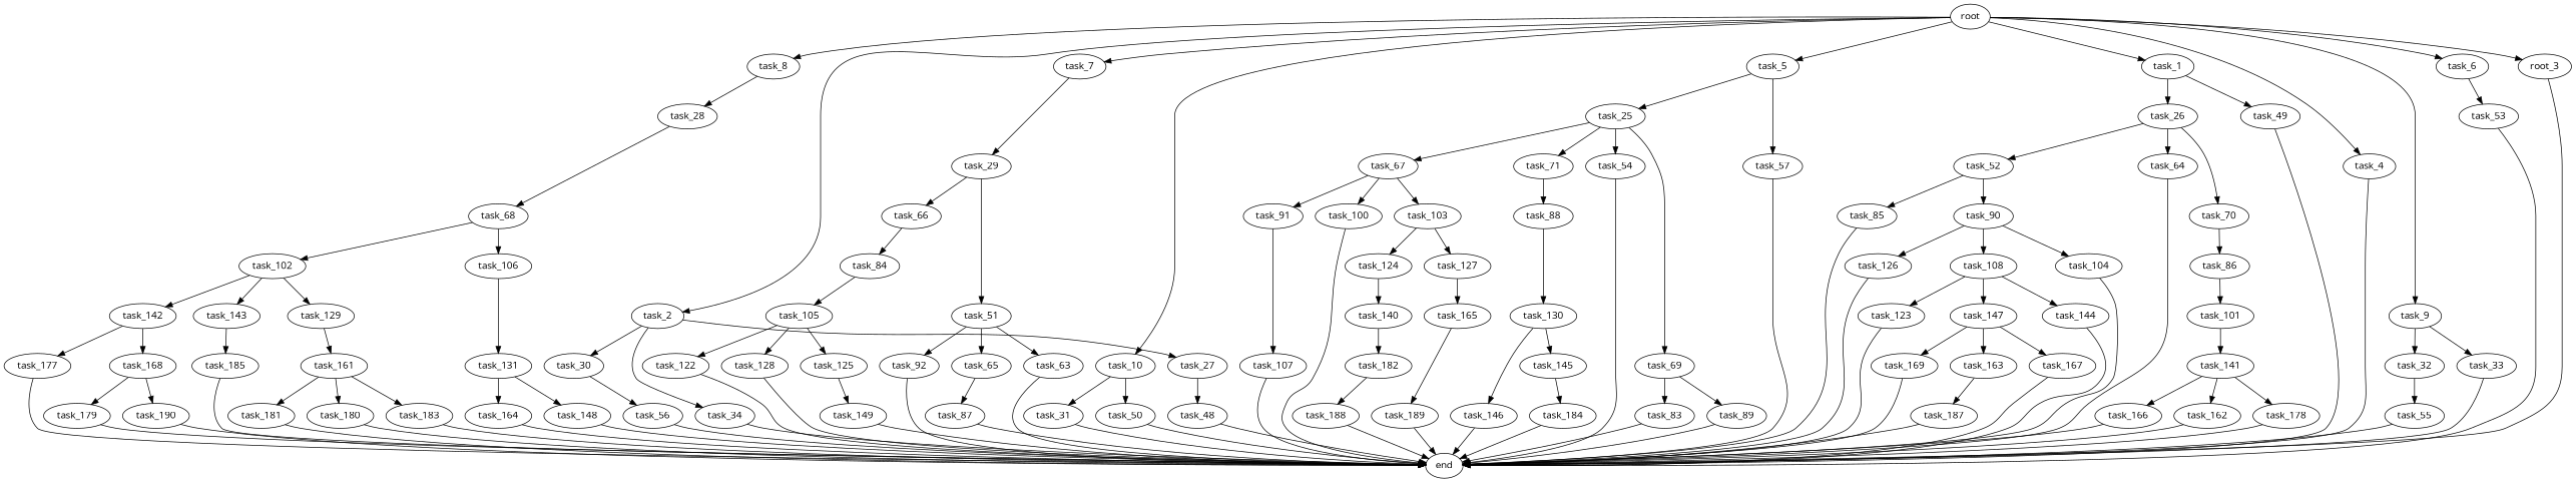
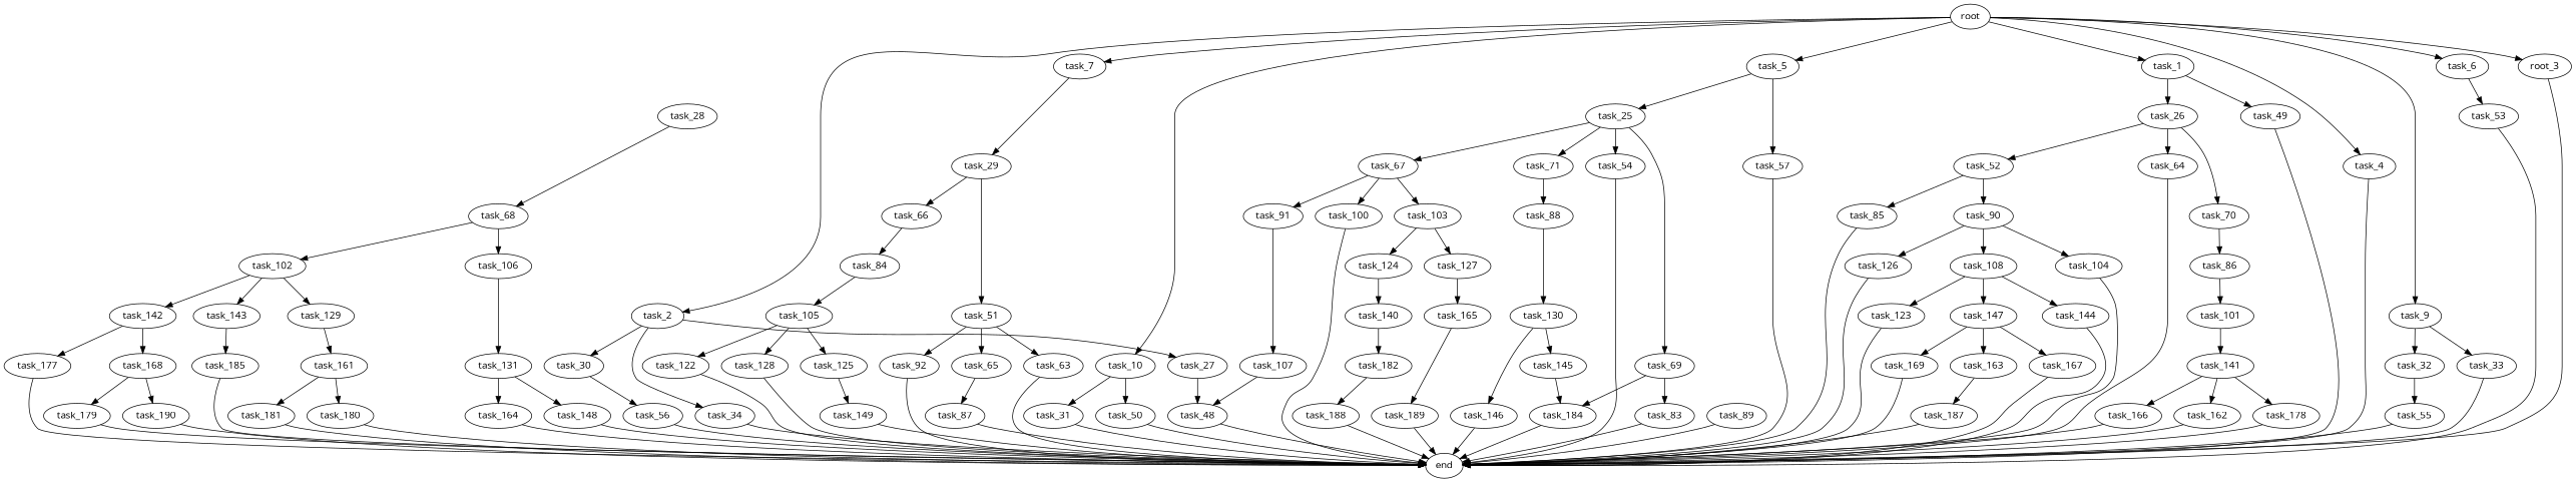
  digraph {
    fontname="Open Sans"
    node [fontname="Open Sans"]
    edge [fontname="Open Sans"]
    task_129
    task_161
-   task_183
    task_181
    task_180
    task_27
    task_48
    end
    task_149
    task_68
    task_102
    task_106
    task_143
    task_142
    task_131
    task_50
    task_91
    task_107
    task_182
    task_188
    task_185
    task_187
    task_66
    task_84
    task_105
    task_5
    task_57
    task_25
    task_54
    task_69
    task_71
    task_67
    task_4
    task_125
    task_122
    task_128
    task_147
    task_167
    task_169
    task_163
    task_90
    task_104
    task_126
    task_108
    task_144
    task_123
    task_31
    task_26
    task_64
    task_52
    task_70
    task_85
    task_86
    task_103
    task_124
    task_127
    task_140
    task_165
    task_141
    task_166
    task_162
    task_178
    task_190
    task_51
    task_63
    task_92
    task_65
    task_87
    task_28
    task_55
    task_168
    task_177
    task_9
    task_33
    task_32
    task_56
    task_179
    task_88
    task_130
    task_145
    task_146
-   task_8
    task_83
    task_89
    task_101
    task_148
    task_164
    task_6
    task_53
    n90 [label=root_3]
    task_34
    task_189
    task_30
    task_184
    task_2
    task_1
    task_49
    task_100
    task_29
    task_10
    task_7
    root
    task_129 -> task_161
-   task_161 -> task_183
    task_161 -> task_181
    task_161 -> task_180
-   task_183 -> end
    task_181 -> end
    task_180 -> end
    task_27 -> task_48
    task_48 -> end
    task_149 -> end
    task_68 -> task_102
    task_68 -> task_106
    task_102 -> task_129
    task_102 -> task_143
    task_102 -> task_142
    task_106 -> task_131
    task_143 -> task_185
    task_142 -> task_168
    task_142 -> task_177
    task_131 -> task_148
    task_131 -> task_164
    task_50 -> end
    task_91 -> task_107
-   task_107 -> end
+   task_107 -> task_48
    task_182 -> task_188
    task_188 -> end
    task_185 -> end
    task_187 -> end
    task_66 -> task_84
    task_84 -> task_105
    task_105 -> task_125
    task_105 -> task_122
    task_105 -> task_128
    task_5 -> task_57
    task_5 -> task_25
    task_57 -> end
    task_25 -> task_54
    task_25 -> task_69
    task_25 -> task_71
    task_25 -> task_67
    task_54 -> end
    task_69 -> task_83
-   task_69 -> task_89
+   task_69 -> task_184
    task_71 -> task_88
    task_67 -> task_91
    task_67 -> task_103
    task_67 -> task_100
    task_4 -> end
    task_125 -> task_149
    task_122 -> end
    task_128 -> end
    task_147 -> task_167
    task_147 -> task_169
    task_147 -> task_163
    task_167 -> end
    task_169 -> end
    task_163 -> task_187
    task_90 -> task_104
    task_90 -> task_126
    task_90 -> task_108
    task_104 -> end
    task_126 -> end
    task_108 -> task_147
    task_108 -> task_144
    task_108 -> task_123
    task_144 -> end
    task_123 -> end
    task_31 -> end
    task_26 -> task_64
    task_26 -> task_52
    task_26 -> task_70
    task_64 -> end
    task_52 -> task_90
    task_52 -> task_85
    task_70 -> task_86
    task_85 -> end
    task_86 -> task_101
    task_103 -> task_124
    task_103 -> task_127
    task_124 -> task_140
    task_127 -> task_165
    task_140 -> task_182
    task_165 -> task_189
    task_141 -> task_166
    task_141 -> task_162
    task_141 -> task_178
    task_166 -> end
    task_162 -> end
    task_178 -> end
    task_190 -> end
    task_51 -> task_63
    task_51 -> task_92
    task_51 -> task_65
    task_63 -> end
    task_92 -> end
    task_65 -> task_87
    task_87 -> end
    task_28 -> task_68
    task_55 -> end
    task_168 -> task_190
    task_168 -> task_179
    task_177 -> end
    task_9 -> task_33
    task_9 -> task_32
    task_33 -> end
    task_32 -> task_55
    task_56 -> end
    task_179 -> end
    task_88 -> task_130
    task_130 -> task_145
    task_130 -> task_146
    task_145 -> task_184
    task_146 -> end
-   task_8 -> task_28
    task_83 -> end
    task_89 -> end
    task_101 -> task_141
    task_148 -> end
    task_164 -> end
    task_6 -> task_53
    task_53 -> end
    n90 -> end
    task_34 -> end
    task_189 -> end
    task_30 -> task_56
    task_184 -> end
    task_2 -> task_27
    task_2 -> task_34
    task_2 -> task_30
    task_1 -> task_26
    task_1 -> task_49
    task_49 -> end
    task_100 -> end
    task_29 -> task_66
    task_29 -> task_51
    task_10 -> task_50
    task_10 -> task_31
    task_7 -> task_29
    root -> task_5
    root -> task_4
    root -> task_9
-   root -> task_8
    root -> task_6
    root -> n90
    root -> task_2
    root -> task_1
    root -> task_10
    root -> task_7
  }
